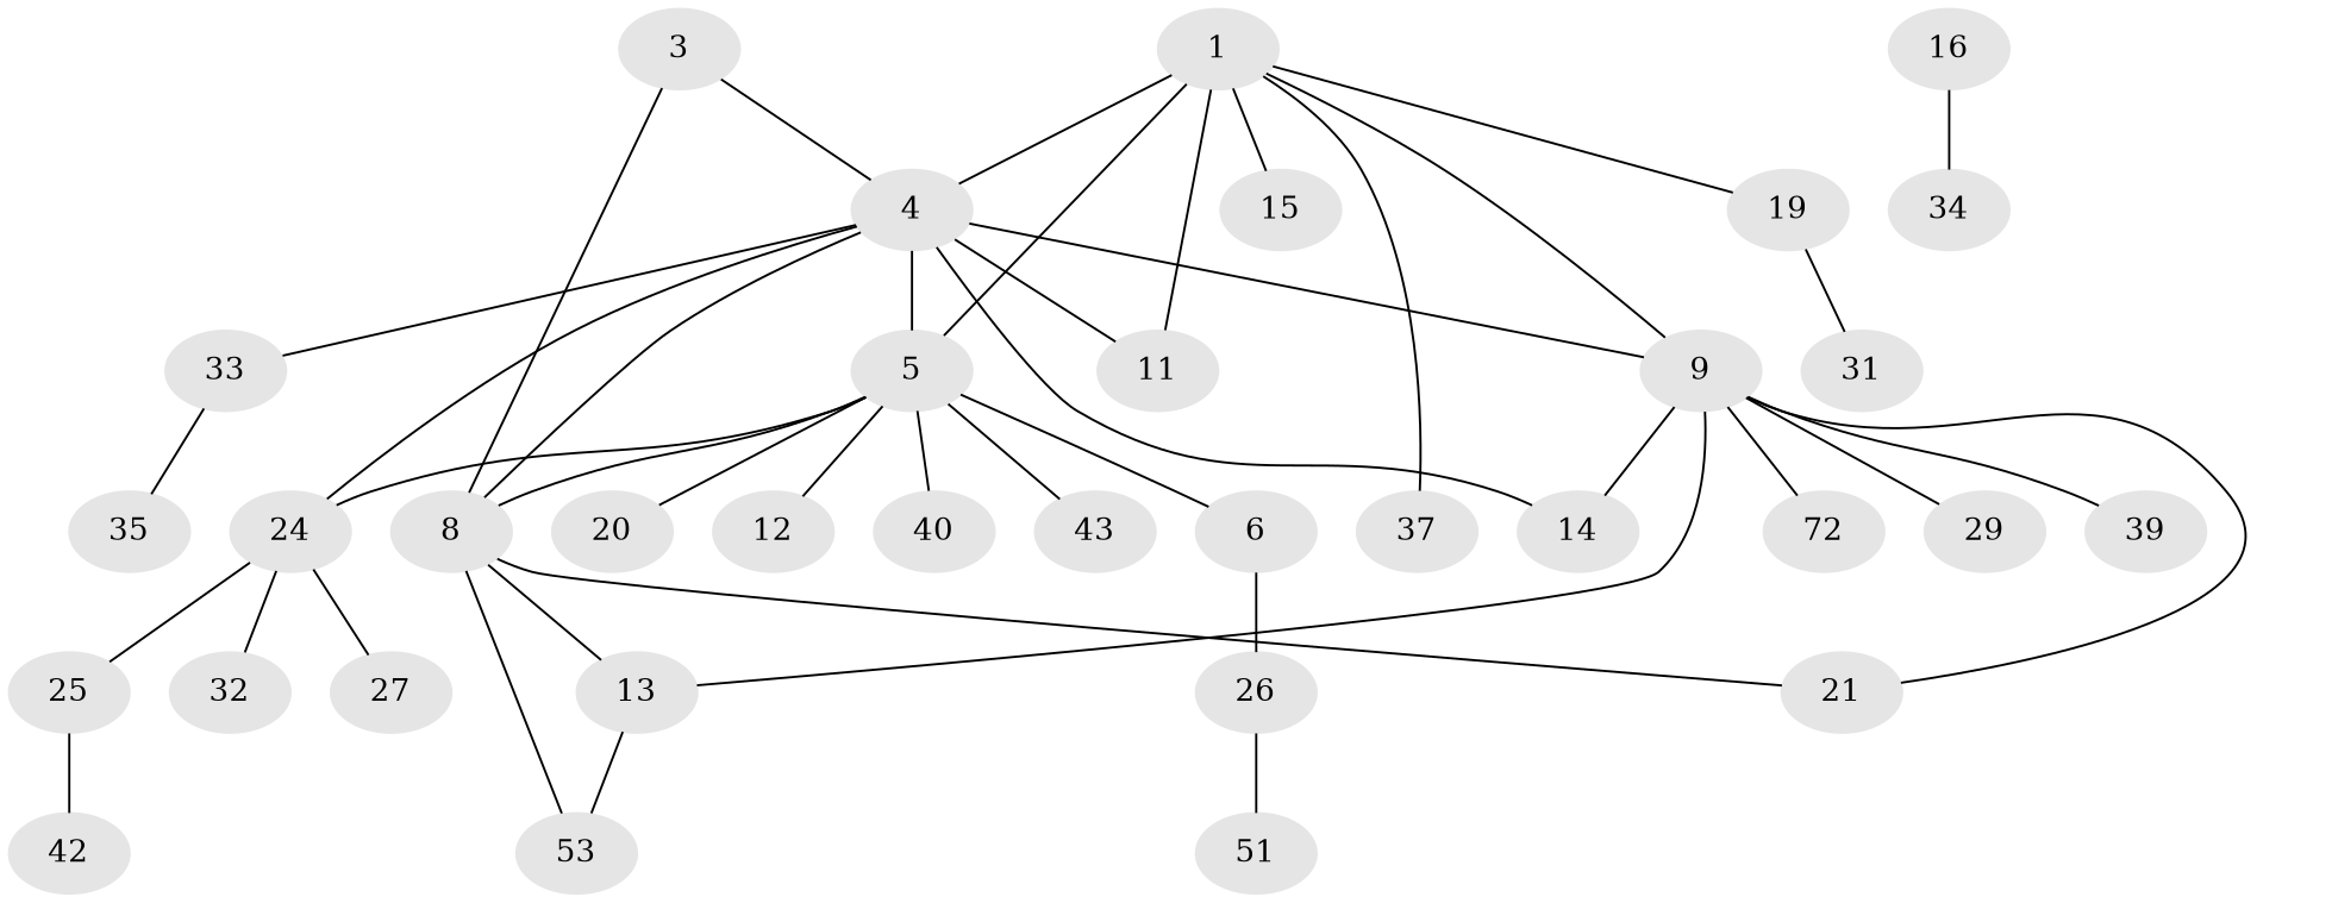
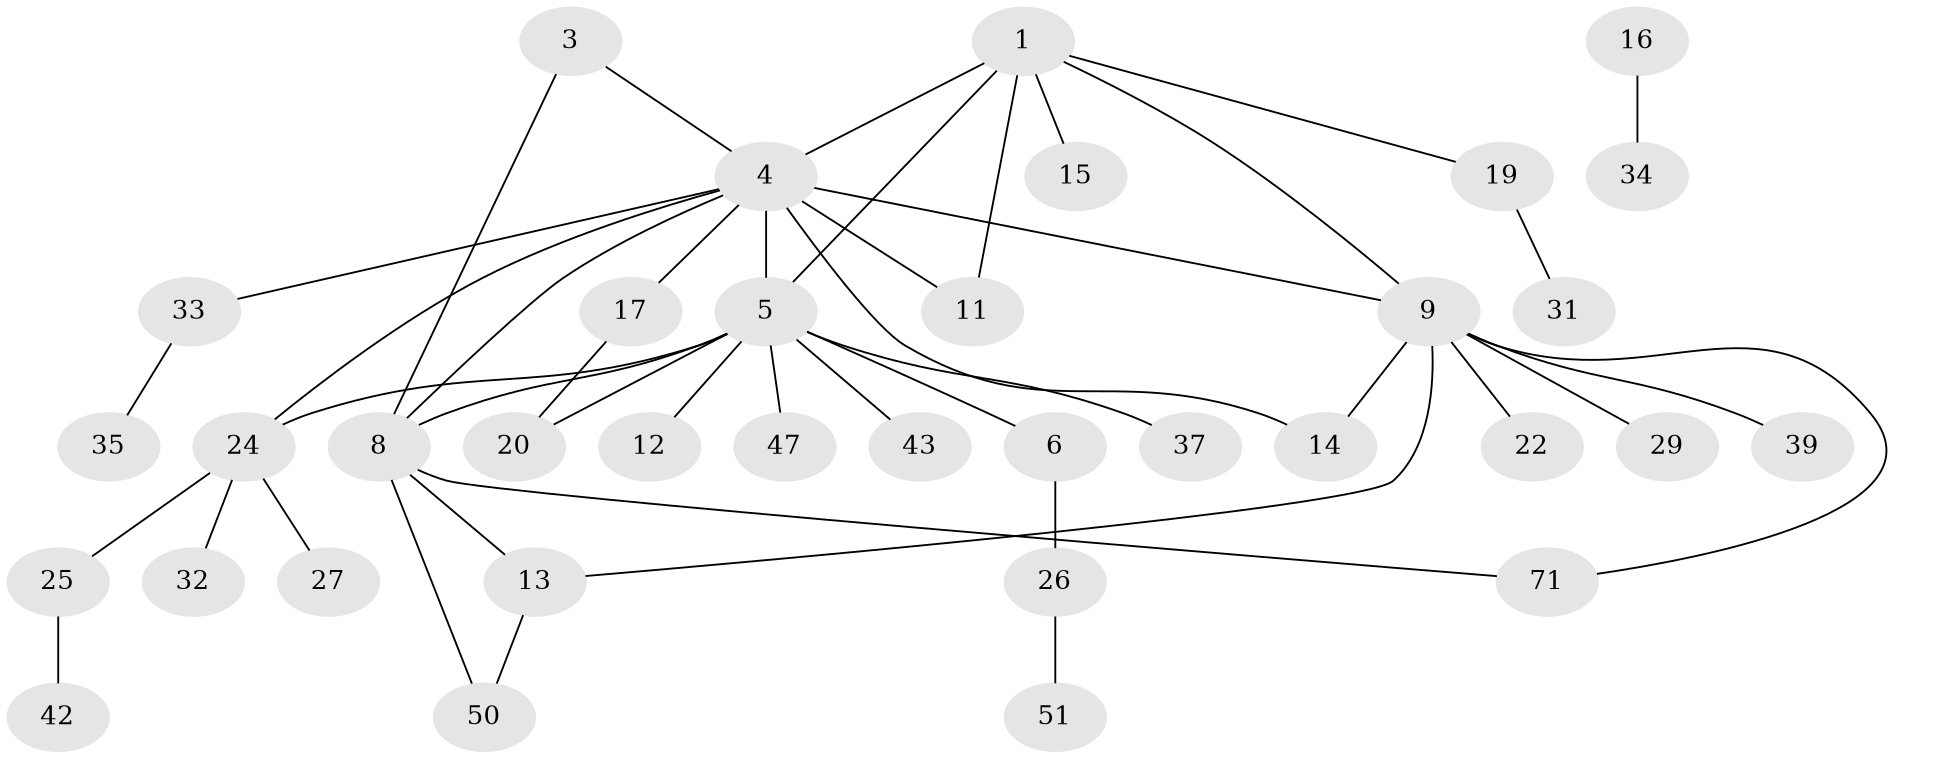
  graph {
    node [color=gray90 style=filled]
    1 [super="+2"]
    4 [super="+10"]
    5 [super="+7"]
    9 [super="+18"]
    11 [super="+28"]
    15
    19 [super="+45"]
    37
    8 [super="+49"]
    14 [super="+38"]
+   17
    24 [super="+30"]
    33 [super="+44"]
    6 [super="+36"]
    12
    20 [super="+47"]
-   40
+   40 [label=47]
    43
    13 [super="+41"]
-   21 [super="+23"]
-   22 [label=72]
+   21 [super="+23" label=71]
+   22
    29
    39
    16
    34
    31
    3
-   50 [label=53]
+   50
    25
    27 [super="+46"]
    32
    35
    26 [super="+48"]
    51
    42 [super="+52"]
    1 -- 4
    1 -- 5 [weight=2]
    1 -- 9
    1 -- 11
    1 -- 15
    1 -- 19
-   1 -- 37
+   5 -- 37
    4 -- 5 [weight=2]
    4 -- 9
    4 -- 11
    4 -- 8
    4 -- 14
+   4 -- 17
    4 -- 24
    4 -- 33
    5 -- 8
    5 -- 24
    5 -- 6
    5 -- 12
    5 -- 20
    5 -- 40
    5 -- 43
    9 -- 14
    9 -- 13
    9 -- 21
    9 -- 22
    9 -- 29
    9 -- 39
    19 -- 31
    8 -- 13
    8 -- 21
    8 -- 50
+   17 -- 20
    24 -- 25
    24 -- 27
    24 -- 32
    33 -- 35
    6 -- 26
    13 -- 50
    16 -- 34
    3 -- 4
    3 -- 8
    25 -- 42
    26 -- 51
  }
